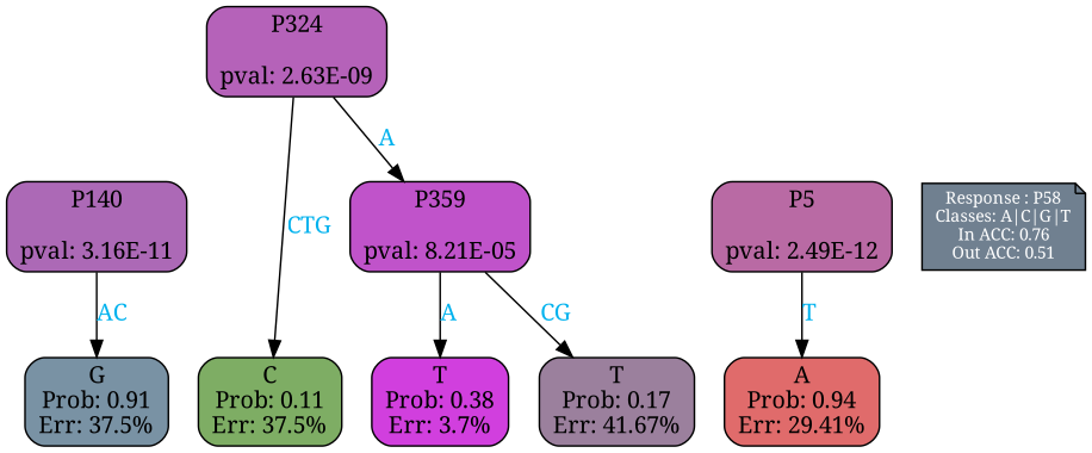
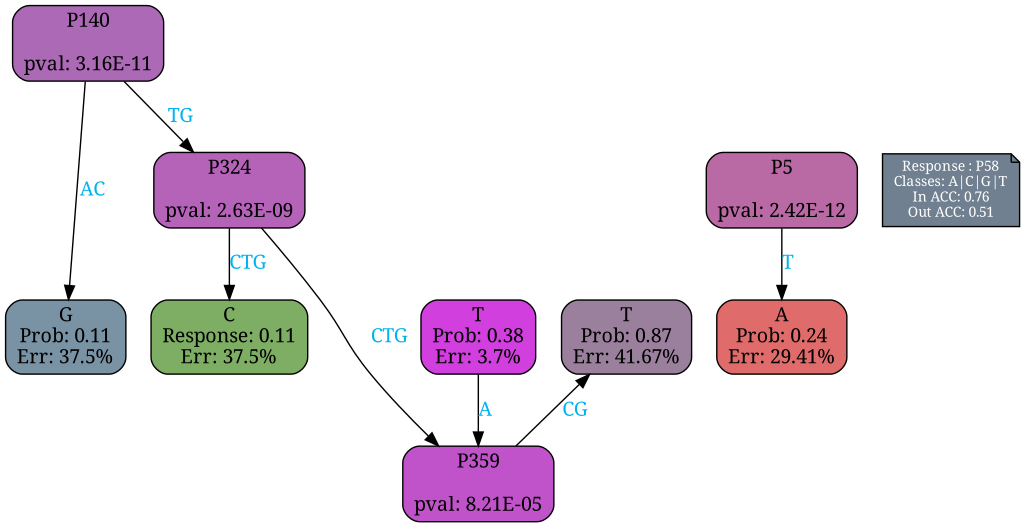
  digraph {
    fontname="Noto Serif"
    ranksep=equally
    splines=polylines
    node [color=black fontname="Noto Serif" shape=box style="filled, rounded"]
    edge [fontcolor=deepskyblue2 fontname="Noto Serif"]
-   n1 [fillcolor="#7992a4" label="G\nProb: 0.91\nErr: 37.5%"]
+   n1 [fillcolor="#7992a4" label="G\nProb: 0.11\nErr: 37.5%"]
    n2 [fillcolor="#d13fde" label="T\nProb: 0.38\nErr: 3.7%"]
-   n3 [fillcolor="#9b809d" label="T\nProb: 0.17\nErr: 41.67%"]
-   n4 [fillcolor="#7ead64" label="C\nProb: 0.11\nErr: 37.5%"]
-   n5 [fillcolor="#e06b6b" label="A\nProb: 0.94\nErr: 29.41%"]
+   n3 [fillcolor="#9b809d" label="T\nProb: 0.87\nErr: 41.67%"]
+   n4 [fillcolor="#7ead64" label="C\nResponse: 0.11\nErr: 37.5%"]
+   n5 [fillcolor="#e06b6b" label="A\nProb: 0.24\nErr: 29.41%"]
    n6 [align=left fillcolor=slategray fontcolor=white fontsize=10 label="Response : P58\nClasses: A|C|G|T\nIn ACC: 0.76\nOut ACC: 0.51\n" shape=note style=filled]
-   n7 [fillcolor="#b96aa4" label="P5\n\npval: 2.49E-12"]
+   n7 [fillcolor="#b96aa4" label="P5\n\npval: 2.42E-12"]
    n8 [fillcolor="#ac69b6" label="P140\n\npval: 3.16E-11"]
    n9 [fillcolor="#b562b9" label="P324\n\npval: 2.63E-09"]
    n10 [fillcolor="#c053ca" label="P359\n\npval: 8.21E-05"]
    subgraph sub_1 {
      rank=same
      n1
      n2
      n3
      n4
      n5
    }
    subgraph sub_2 {
      rank=same
      n6
      n7
    }
    n7 -> n5 [label=T]
    n8 -> n1 [label=AC]
+   n8 -> n9 [label=TG]
    n9 -> n4 [label=CTG]
-   n9 -> n10 [label=A]
-   n10 -> n2 [label=A]
+   n9 -> n10 [label=CTG]
+   n2 -> n10 [label=A]
    n10 -> n3 [label=CG]
  }
